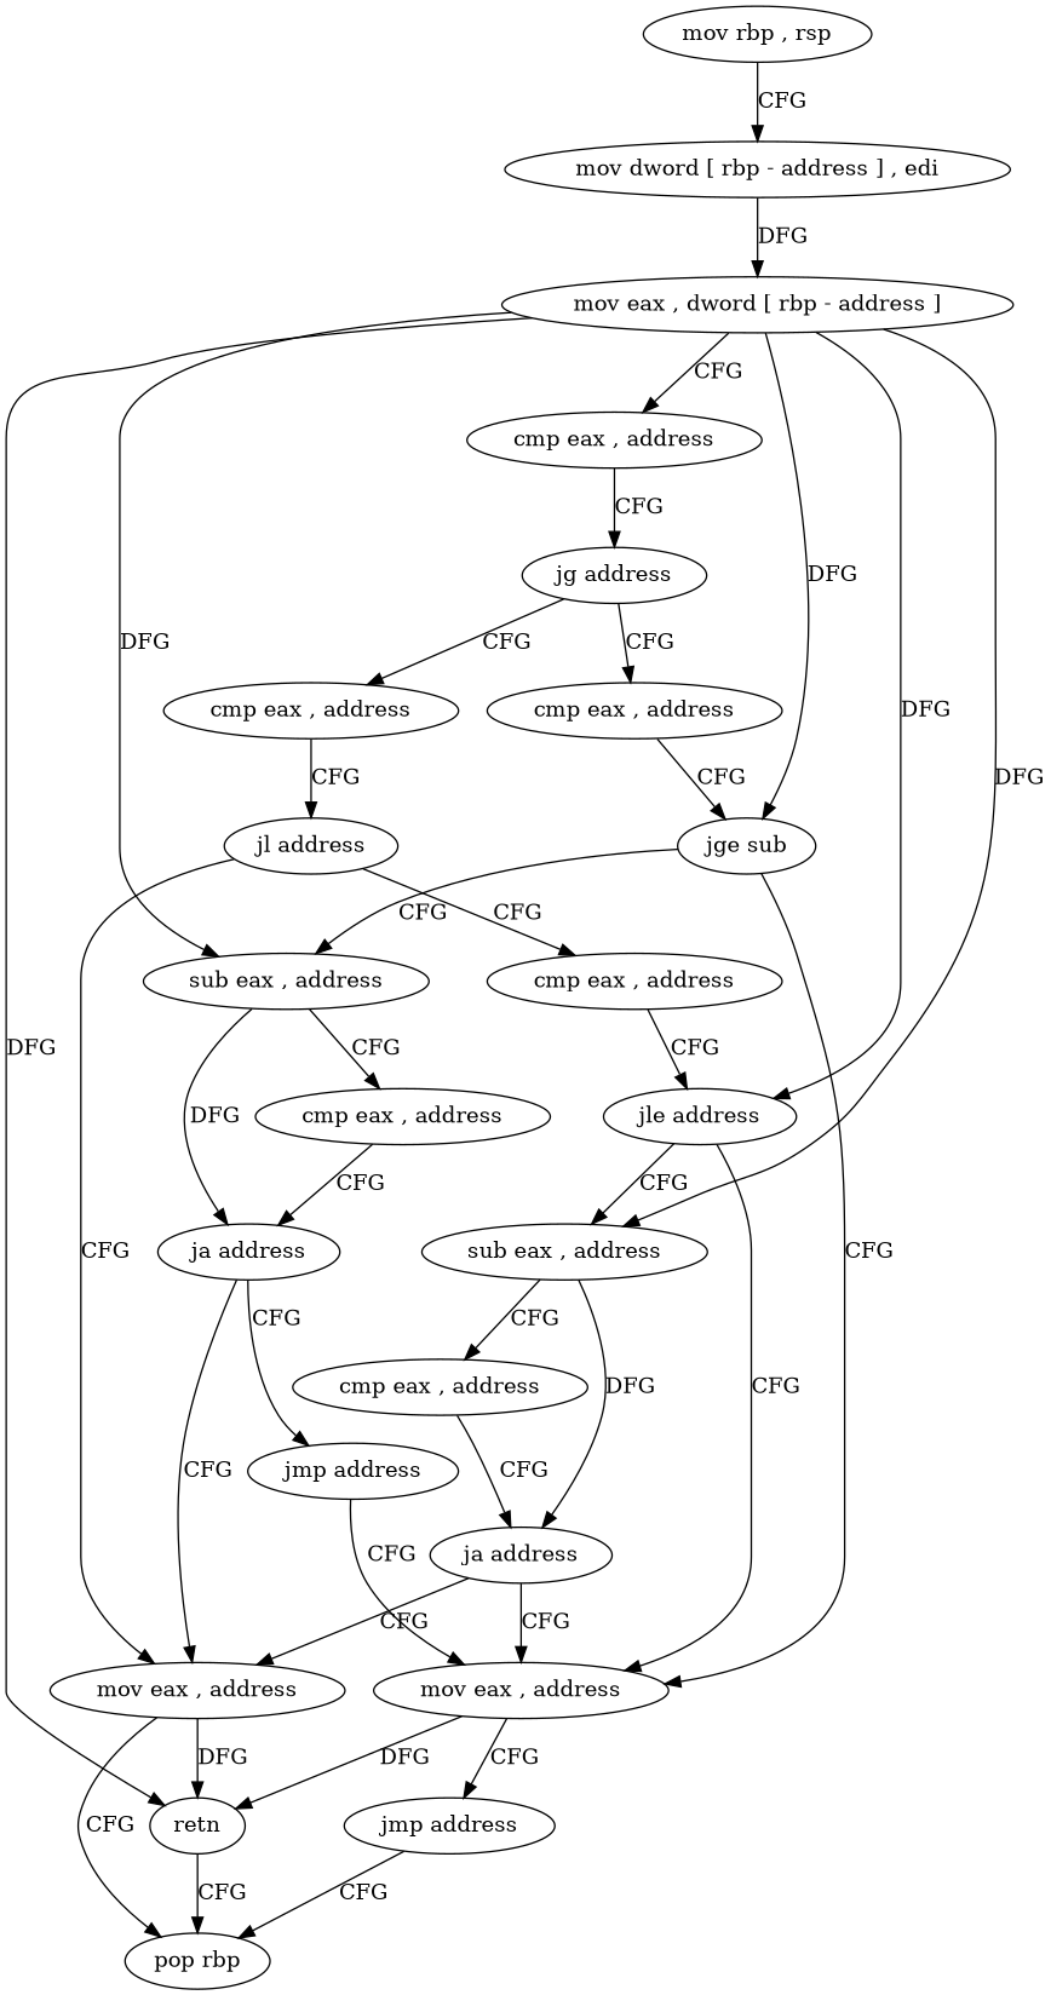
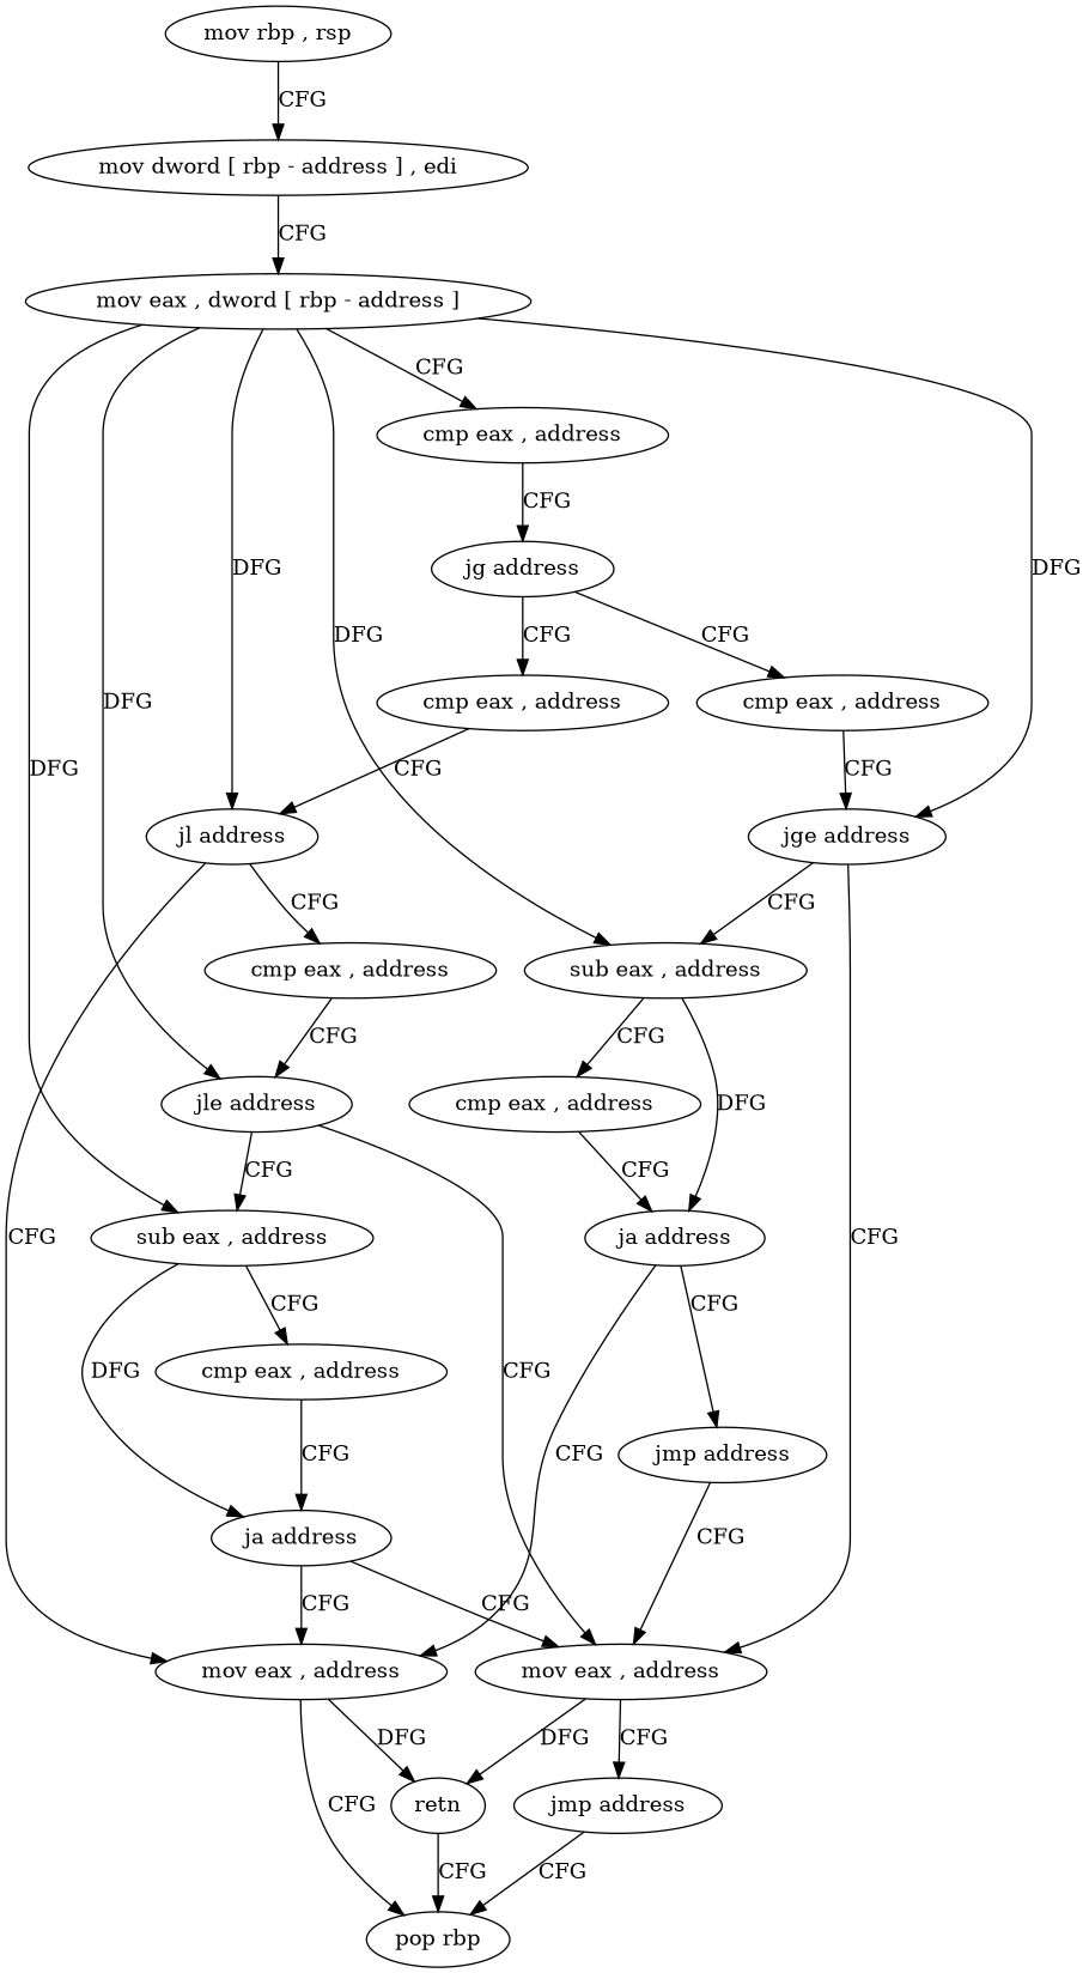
  digraph {
    n1 [label="mov rbp , rsp"]
    n2 [label="mov dword [ rbp - address ] , edi"]
    n3 [label="mov eax , dword [ rbp - address ]"]
    n4 [label="cmp eax , address"]
    n5 [label="jl address"]
-   n6 [label="jge sub"]
+   n6 [label="jge address"]
    n7 [label="sub eax , address"]
    n8 [label="jle address"]
    n9 [label="sub eax , address"]
    n10 [label="jg address"]
    n11 [label="cmp eax , address"]
    n12 [label="cmp eax , address"]
    n13 [label="mov eax , address"]
    n14 [label="cmp eax , address"]
    n15 [label="mov eax , address"]
    n16 [label="cmp eax , address"]
    n17 [label="ja address"]
    n18 [label="cmp eax , address"]
    n19 [label="ja address"]
    n20 [label="pop rbp"]
    n21 [label=retn]
    n22 [label="jmp address"]
    n23 [label="jmp address"]
    n1 -> n2 [label=CFG]
-   n2 -> n3 [label=DFG]
+   n2 -> n3 [label=CFG]
    n3 -> n4 [label=CFG]
-   n3 -> n21 [label=DFG]
+   n3 -> n5 [label=DFG]
    n3 -> n6 [label=DFG]
    n3 -> n7 [label=DFG]
    n3 -> n8 [label=DFG]
    n3 -> n9 [label=DFG]
    n4 -> n10 [label=CFG]
    n5 -> n13 [label=CFG]
    n5 -> n14 [label=CFG]
    n6 -> n7 [label=CFG]
    n6 -> n15 [label=CFG]
    n7 -> n16 [label=CFG]
    n7 -> n17 [label=DFG]
    n8 -> n9 [label=CFG]
    n8 -> n15 [label=CFG]
    n9 -> n18 [label=CFG]
    n9 -> n19 [label=DFG]
    n10 -> n11 [label=CFG]
    n10 -> n12 [label=CFG]
    n11 -> n5 [label=CFG]
    n12 -> n6 [label=CFG]
    n13 -> n20 [label=CFG]
    n13 -> n21 [label=DFG]
    n14 -> n8 [label=CFG]
    n15 -> n21 [label=DFG]
    n15 -> n22 [label=CFG]
    n16 -> n17 [label=CFG]
    n17 -> n13 [label=CFG]
    n17 -> n23 [label=CFG]
    n18 -> n19 [label=CFG]
    n19 -> n13 [label=CFG]
    n19 -> n15 [label=CFG]
    n21 -> n20 [label=CFG]
    n22 -> n20 [label=CFG]
    n23 -> n15 [label=CFG]
  }
